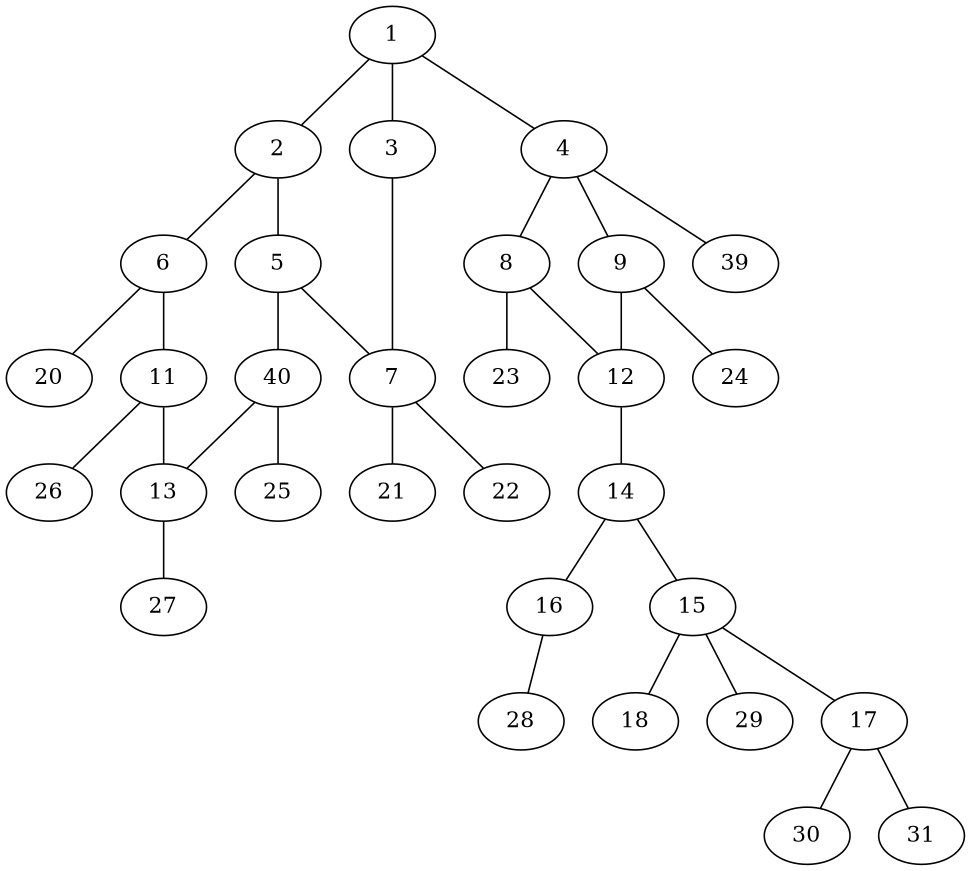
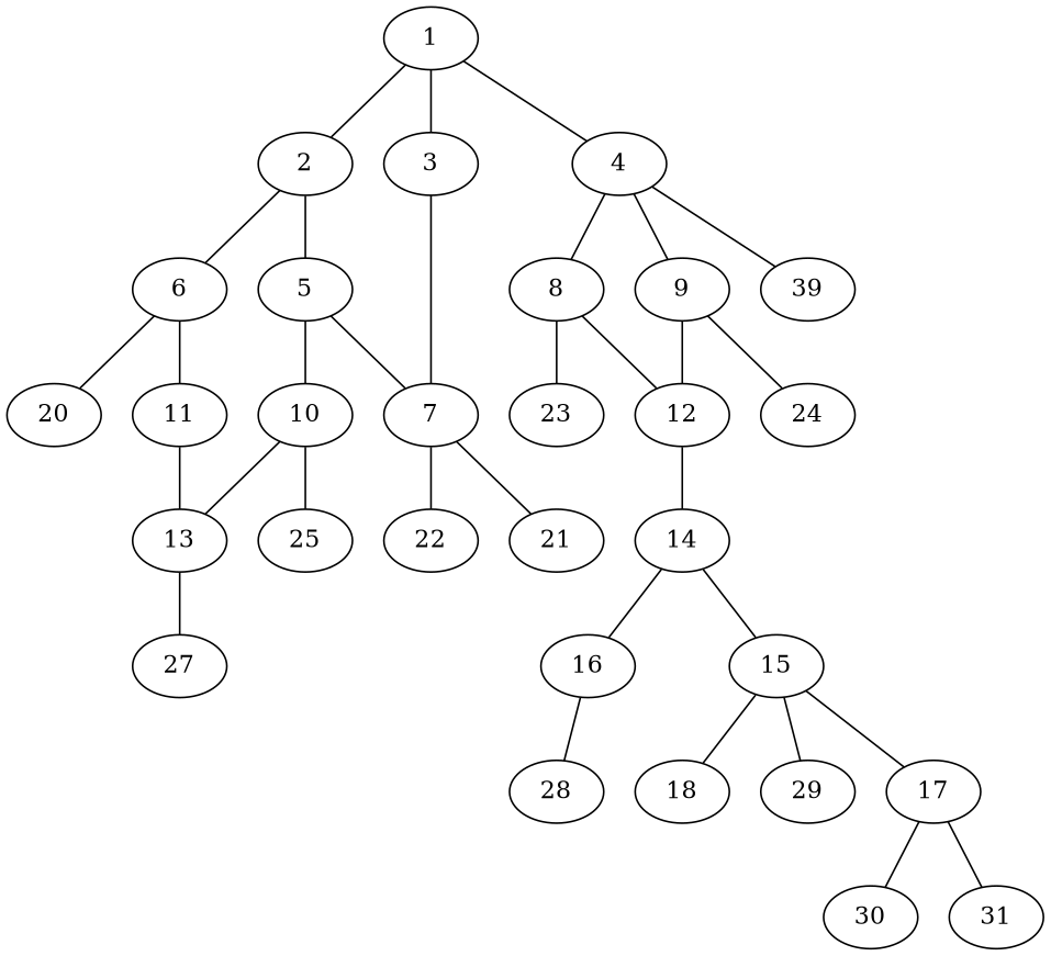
  graph {
    node [chem=C]
    edge [valence=1]
    1
    2
    3
    4
    5
    6
    7
    8
    9
    n10 [chem=H label=39]
-   10 [label=40]
+   10
    11
    20 [chem=H]
    21 [chem=H]
    22 [chem=H]
    12
    23 [chem=H]
    24 [chem=H]
    13
    25 [chem=H]
-   26 [chem=H]
    14 [chem=N]
    27 [chem=H]
    15
    16 [chem=O]
    17
    18 [chem=O]
    29 [chem=H]
    28 [chem=H]
    30 [chem=H]
    31 [chem=H]
    1 -- 2
    1 -- 3 [valence=2]
    1 -- 4
    2 -- 5 [valence=2]
    2 -- 6
    3 -- 7
    4 -- 8
    4 -- 9 [valence=2]
    4 -- n10
    5 -- 7
    5 -- 10
    6 -- 11 [valence=2]
    6 -- 20
    7 -- 21
    7 -- 22
    8 -- 12 [valence=2]
    8 -- 23
    9 -- 12
    9 -- 24
    10 -- 13 [valence=2]
    10 -- 25
    11 -- 13
-   11 -- 26
    12 -- 14
    13 -- 27
    14 -- 15
    14 -- 16
    15 -- 17
    15 -- 18 [valence=2]
    15 -- 29
    16 -- 28
    17 -- 30
    17 -- 31
  }
